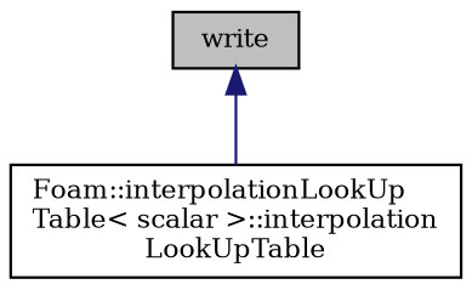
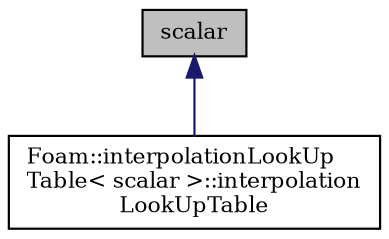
  digraph {
    rankdir=TB
    fontname="DejaVu Serif"
    node [color=black fontname="DejaVu Serif" fontsize=10 shape=record]
-   n1 [fillcolor=grey75 fontcolor=black height=0.2 label=write style=filled width=0.4]
+   n1 [fillcolor=grey75 fontcolor=black height=0.2 label=scalar style=filled width=0.4]
    n2 [height=0.2 label="Foam::interpolationLookUp\lTable\< scalar \>::interpolation\lLookUpTable" width=0.4]
    n1 -> n2 [color=midnightblue dir=back fontname="DejaVu Serif" fontsize=10 labelfontname=FreeSans labelfontsize=10 style=solid]
  }
